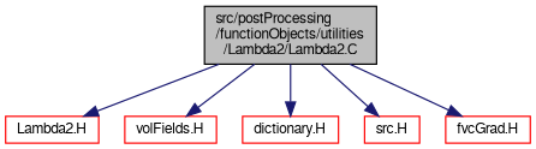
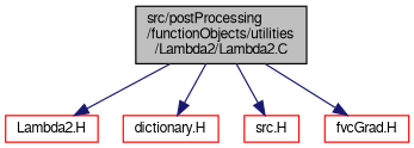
  digraph {
    node [color=red fontname=FreeSans fontsize=10 shape=record]
    edge [color=midnightblue fontname=FreeSans fontsize=10 labelfontname=FreeSans labelfontsize=10 style=solid]
    n1 [color=black fillcolor=grey75 fontcolor=black height=0.2 label="src/postProcessing\l/functionObjects/utilities\l/Lambda2/Lambda2.C" style=filled width=0.4]
    n2 [height=0.2 label="Lambda2.H" width=0.4]
-   n3 [height=0.2 label="volFields.H" width=0.4]
    n4 [height=0.2 label="dictionary.H" width=0.4]
    n5 [height=0.2 label="src.H" width=0.4]
    n6 [height=0.2 label="fvcGrad.H" width=0.4]
    n1 -> n2
-   n1 -> n3
    n1 -> n4
    n1 -> n5
    n1 -> n6
  }
